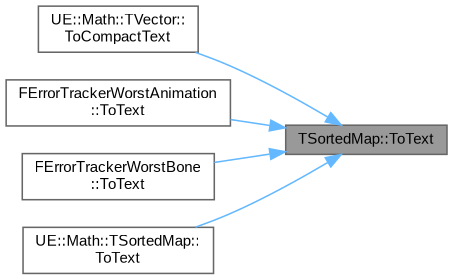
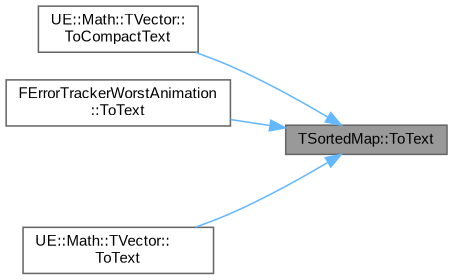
  digraph {
    fontname="Liberation Sans"
    rankdir=RL
    node [color=grey40 fillcolor=white fontname="Liberation Sans" fontsize=10 shape=box style=filled]
    edge [color=steelblue1 dir=back fontname="Liberation Sans" fontsize=10 labelfontname=Helvetica labelfontsize=10 style=solid]
    n1 [color=gray40 fillcolor=grey60 fontcolor=black height=0.2 label="TSortedMap::ToText" width=0.4]
    n2 [height=0.2 label="UE::Math::TVector::\lToCompactText" width=0.4]
    n3 [height=0.2 label="FErrorTrackerWorstAnimation\l::ToText" width=0.4]
-   n4 [height=0.2 label="FErrorTrackerWorstBone\l::ToText" width=0.4]
-   n5 [height=0.2 label="UE::Math::TSortedMap::\lToText" width=0.4]
+   n5 [height=0.2 label="UE::Math::TVector::\lToText" width=0.4]
    n1 -> n2
    n1 -> n3
-   n1 -> n4
    n1 -> n5
  }
